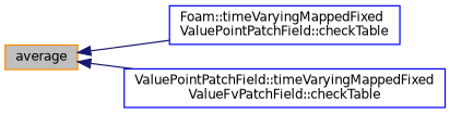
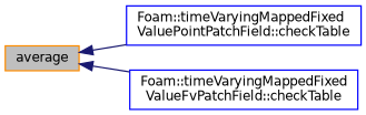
  digraph {
    rankdir=LR
    node [color=blue fontname=Helvetica fontsize=10 shape=record]
    edge [color=midnightblue dir=back fontname=Helvetica fontsize=10 labelfontname=Helvetica labelfontsize=10 style=solid]
    n1 [color=darkorange fillcolor=grey75 fontcolor=black height=0.2 label=average style=filled width=0.4]
    n2 [height=0.2 label="Foam::timeVaryingMappedFixed\lValuePointPatchField::checkTable" width=0.4]
-   n3 [height=0.2 label="ValuePointPatchField::timeVaryingMappedFixed\lValueFvPatchField::checkTable" width=0.4]
+   n3 [height=0.2 label="Foam::timeVaryingMappedFixed\lValueFvPatchField::checkTable" width=0.4]
    n1 -> n2
    n1 -> n3
  }
